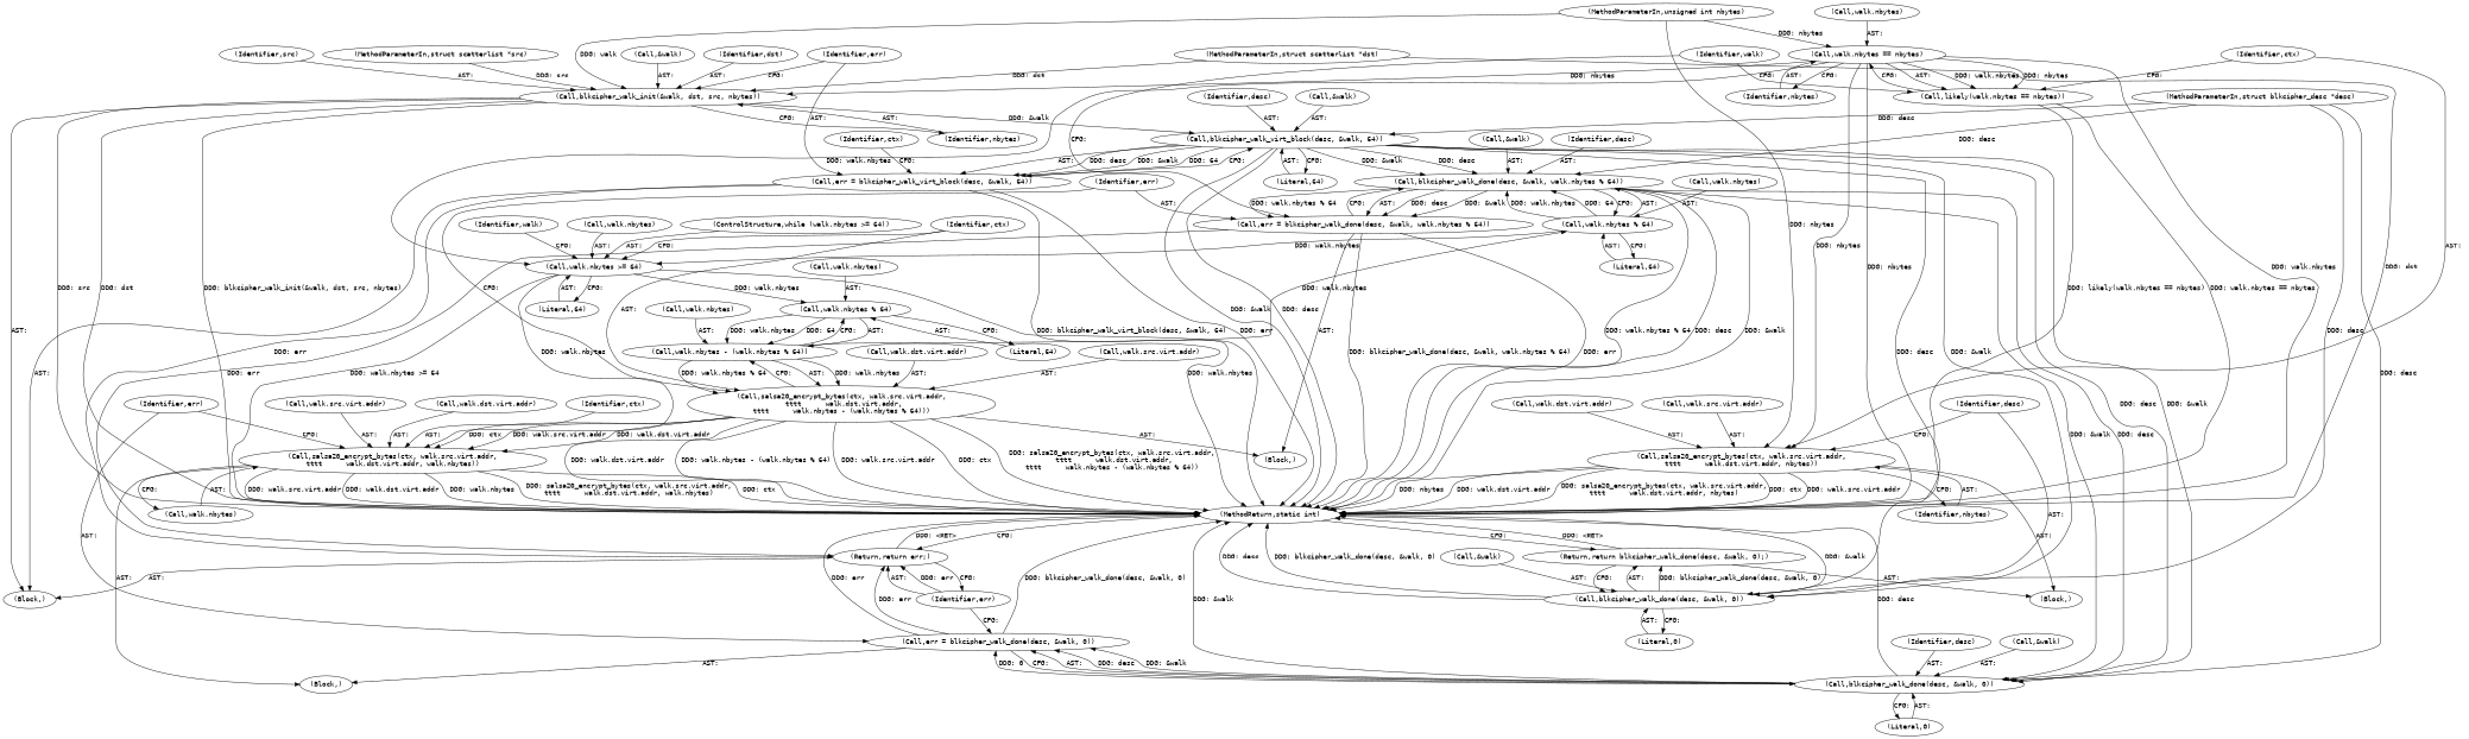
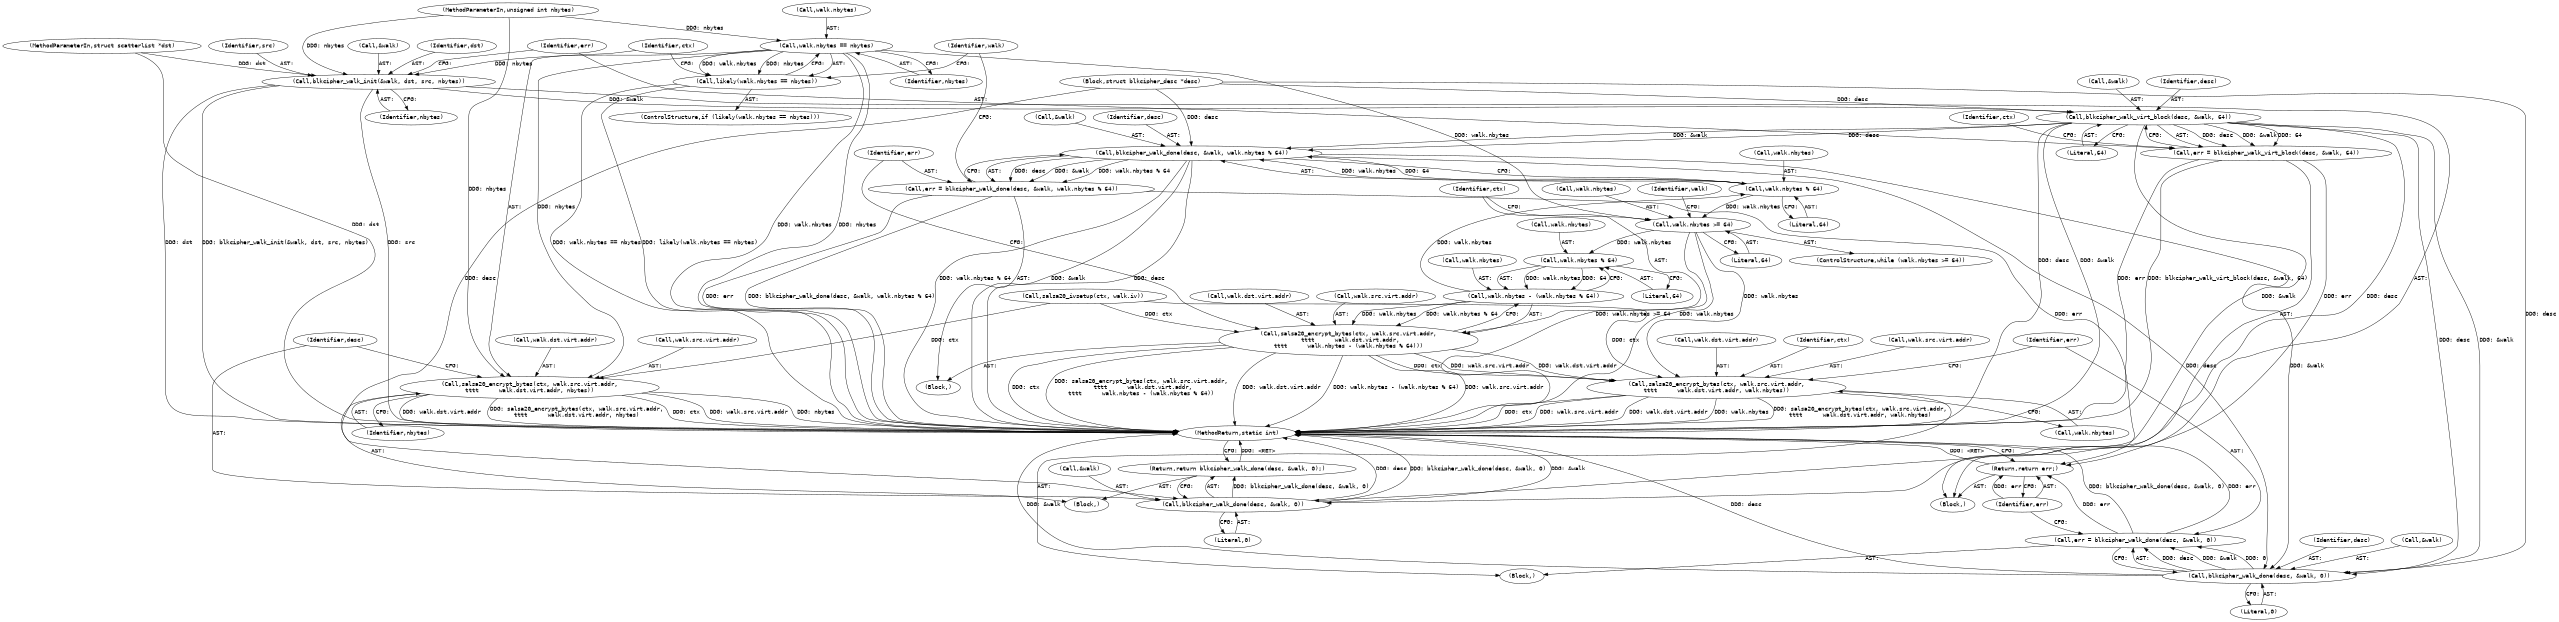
  digraph {
    fontname="DejaVu Sans Mono"
    node [fontname="DejaVu Sans Mono"]
    edge [fontname="DejaVu Sans Mono"]
    n1 [label="(MethodParameterIn,struct scatterlist *dst)"]
    n2 [label="(Call,blkcipher_walk_init(&walk, dst, src, nbytes))"]
    n3 [label="(MethodReturn,static int)"]
    n4 [label="(Call,blkcipher_walk_virt_block(desc, &walk, 64))"]
    n5 [label="(Identifier,nbytes)"]
    n6 [label="(Block,)"]
    n7 [label="(Return,return err;)"]
    n8 [label="(Return,return blkcipher_walk_done(desc, &walk, 0);)"]
    n9 [label="(Call,err = blkcipher_walk_virt_block(desc, &walk, 64))"]
    n10 [label="(Call,blkcipher_walk_done(desc, &walk, 0))"]
    n11 [label="(Call,blkcipher_walk_done(desc, &walk, walk.nbytes % 64))"]
    n12 [label="(Call,blkcipher_walk_done(desc, &walk, 0))"]
    n13 [label="(Literal,64)"]
    n14 [label="(Call,walk.nbytes == nbytes)"]
    n15 [label="(Call,likely(walk.nbytes == nbytes))"]
    n16 [label="(Call,salsa20_encrypt_bytes(ctx, walk.src.virt.addr,\n\t\t\t\t      walk.dst.virt.addr, nbytes))"]
    n17 [label="(Call,walk.nbytes >= 64)"]
    n18 [label="(Identifier,nbytes)"]
    n19 [label="(Literal,0)"]
    n20 [label="(Call,err = blkcipher_walk_done(desc, &walk, walk.nbytes % 64))"]
    n21 [label="(Call,walk.nbytes % 64)"]
    n22 [label="(Call,err = blkcipher_walk_done(desc, &walk, 0))"]
    n23 [label="(Literal,0)"]
    n24 [label="(Identifier,err)"]
    n25 [label="(Block,)"]
    n26 [label="(Block,)"]
    n27 [label="(Literal,64)"]
    n28 [label="(Block,)"]
+   n29 [label="(ControlStructure,if (likely(walk.nbytes == nbytes)))"]
    n30 [label="(Identifier,nbytes)"]
    n31 [label="(Call,walk.nbytes % 64)"]
    n32 [label="(Call,salsa20_encrypt_bytes(ctx, walk.src.virt.addr,\n\t\t\t\t      walk.dst.virt.addr, walk.nbytes))"]
    n33 [label="(Literal,64)"]
    n34 [label="(ControlStructure,while (walk.nbytes >= 64))"]
    n35 [label="(Call,walk.nbytes - (walk.nbytes % 64))"]
    n36 [label="(Literal,64)"]
    n37 [label="(Call,walk.nbytes)"]
    n38 [label="(Call,salsa20_encrypt_bytes(ctx, walk.src.virt.addr,\n \t\t\t\t      walk.dst.virt.addr,\n\t\t\t\t      walk.nbytes - (walk.nbytes % 64)))"]
    n39 [label="(Call,&walk)"]
    n40 [label="(Call,&walk)"]
    n41 [label="(Identifier,desc)"]
    n42 [label="(Identifier,walk)"]
    n43 [label="(Identifier,ctx)"]
    n44 [label="(Identifier,err)"]
    n45 [label="(Identifier,err)"]
    n46 [label="(Identifier,ctx)"]
    n47 [label="(Call,walk.src.virt.addr)"]
    n48 [label="(Call,&walk)"]
    n49 [label="(Identifier,walk)"]
    n50 [label="(Call,walk.dst.virt.addr)"]
    n51 [label="(Call,&walk)"]
    n52 [label="(Identifier,dst)"]
    n53 [label="(Identifier,desc)"]
-   n54 [label="(MethodParameterIn,struct blkcipher_desc *desc)"]
+   n54 [label="(Block,struct blkcipher_desc *desc)"]
    n55 [label="(Call,walk.nbytes)"]
    n56 [label="(Call,walk.src.virt.addr)"]
    n57 [label="(Call,walk.src.virt.addr)"]
    n58 [label="(Call,walk.nbytes)"]
+   n59 [label="(Call,salsa20_ivsetup(ctx, walk.iv))"]
    n60 [label="(MethodParameterIn,unsigned int nbytes)"]
    n61 [label="(Identifier,desc)"]
    n62 [label="(Identifier,src)"]
    n63 [label="(Identifier,ctx)"]
    n64 [label="(Call,walk.dst.virt.addr)"]
    n65 [label="(Call,walk.nbytes)"]
-   n66 [label="(MethodParameterIn,struct scatterlist *src)"]
    n67 [label="(Identifier,err)"]
    n68 [label="(Call,walk.dst.virt.addr)"]
    n69 [label="(Identifier,desc)"]
    n70 [label="(Call,&walk)"]
    n71 [label="(Call,walk.nbytes)"]
    n72 [label="(Call,walk.nbytes)"]
    n73 [label="(Identifier,ctx)"]
    n1 -> n2 [label="DDG: dst"]
    n1 -> n3 [label="DDG: dst"]
    n2 -> n3 [label="DDG: blkcipher_walk_init(&walk, dst, src, nbytes)"]
    n2 -> n3 [label="DDG: src"]
    n2 -> n3 [label="DDG: dst"]
    n2 -> n4 [label="DDG: &walk"]
    n2 -> n5 [label="CFG: "]
    n2 -> n6 [label="AST: "]
    n3 -> n7 [label="CFG: "]
    n3 -> n8 [label="CFG: "]
    n4 -> n3 [label="DDG: &walk"]
    n4 -> n3 [label="DDG: desc"]
    n4 -> n9 [label="AST: "]
    n4 -> n9 [label="DDG: desc"]
    n4 -> n9 [label="DDG: &walk"]
    n4 -> n9 [label="DDG: 64"]
    n4 -> n10 [label="DDG: desc"]
    n4 -> n10 [label="DDG: &walk"]
    n4 -> n11 [label="DDG: desc"]
    n4 -> n11 [label="DDG: &walk"]
    n4 -> n12 [label="DDG: desc"]
    n4 -> n12 [label="DDG: &walk"]
    n4 -> n13 [label="CFG: "]
    n5 -> n2 [label="AST: "]
    n7 -> n3 [label="DDG: <RET>"]
    n7 -> n6 [label="AST: "]
    n7 -> n24 [label="CFG: "]
    n8 -> n3 [label="DDG: <RET>"]
    n8 -> n10 [label="CFG: "]
    n8 -> n25 [label="AST: "]
    n9 -> n3 [label="DDG: blkcipher_walk_virt_block(desc, &walk, 64)"]
    n9 -> n3 [label="DDG: err"]
    n9 -> n4 [label="CFG: "]
    n9 -> n6 [label="AST: "]
    n9 -> n7 [label="DDG: err"]
    n10 -> n3 [label="DDG: desc"]
    n10 -> n3 [label="DDG: blkcipher_walk_done(desc, &walk, 0)"]
    n10 -> n3 [label="DDG: &walk"]
    n10 -> n8 [label="AST: "]
    n10 -> n8 [label="DDG: blkcipher_walk_done(desc, &walk, 0)"]
    n10 -> n19 [label="CFG: "]
    n11 -> n3 [label="DDG: walk.nbytes % 64"]
    n11 -> n3 [label="DDG: desc"]
    n11 -> n3 [label="DDG: &walk"]
    n11 -> n12 [label="DDG: desc"]
    n11 -> n12 [label="DDG: &walk"]
    n11 -> n20 [label="AST: "]
    n11 -> n20 [label="DDG: desc"]
    n11 -> n20 [label="DDG: &walk"]
    n11 -> n20 [label="DDG: walk.nbytes % 64"]
    n11 -> n21 [label="CFG: "]
    n12 -> n3 [label="DDG: &walk"]
    n12 -> n3 [label="DDG: desc"]
    n12 -> n22 [label="AST: "]
    n12 -> n22 [label="DDG: desc"]
    n12 -> n22 [label="DDG: &walk"]
    n12 -> n22 [label="DDG: 0"]
    n12 -> n23 [label="CFG: "]
    n13 -> n4 [label="AST: "]
    n14 -> n2 [label="DDG: nbytes"]
    n14 -> n3 [label="DDG: walk.nbytes"]
    n14 -> n3 [label="DDG: nbytes"]
    n14 -> n15 [label="AST: "]
    n14 -> n15 [label="DDG: walk.nbytes"]
    n14 -> n15 [label="DDG: nbytes"]
    n14 -> n16 [label="DDG: nbytes"]
    n14 -> n17 [label="DDG: walk.nbytes"]
    n14 -> n18 [label="CFG: "]
    n15 -> n3 [label="DDG: walk.nbytes == nbytes"]
    n15 -> n3 [label="DDG: likely(walk.nbytes == nbytes)"]
    n15 -> n14 [label="CFG: "]
+   n15 -> n29 [label="AST: "]
    n16 -> n3 [label="DDG: walk.dst.virt.addr"]
    n16 -> n3 [label="DDG: salsa20_encrypt_bytes(ctx, walk.src.virt.addr,\n\t\t\t\t      walk.dst.virt.addr, nbytes)"]
    n16 -> n3 [label="DDG: ctx"]
    n16 -> n3 [label="DDG: walk.src.virt.addr"]
    n16 -> n3 [label="DDG: nbytes"]
    n16 -> n25 [label="AST: "]
    n16 -> n30 [label="CFG: "]
    n17 -> n3 [label="DDG: walk.nbytes >= 64"]
    n17 -> n3 [label="DDG: walk.nbytes"]
    n17 -> n31 [label="DDG: walk.nbytes"]
    n17 -> n32 [label="DDG: walk.nbytes"]
    n17 -> n33 [label="CFG: "]
-   n34 -> n17 [label="AST: "]
+   n17 -> n34 [label="AST: "]
    n18 -> n14 [label="AST: "]
    n19 -> n10 [label="AST: "]
    n20 -> n3 [label="DDG: err"]
    n20 -> n3 [label="DDG: blkcipher_walk_done(desc, &walk, walk.nbytes % 64)"]
    n20 -> n7 [label="DDG: err"]
    n20 -> n11 [label="CFG: "]
    n20 -> n26 [label="AST: "]
    n21 -> n11 [label="AST: "]
    n21 -> n11 [label="DDG: walk.nbytes"]
    n21 -> n11 [label="DDG: 64"]
    n21 -> n17 [label="DDG: walk.nbytes"]
    n21 -> n27 [label="CFG: "]
    n22 -> n3 [label="DDG: blkcipher_walk_done(desc, &walk, 0)"]
    n22 -> n3 [label="DDG: err"]
    n22 -> n7 [label="DDG: err"]
    n22 -> n12 [label="CFG: "]
    n22 -> n28 [label="AST: "]
    n23 -> n12 [label="AST: "]
    n24 -> n7 [label="AST: "]
    n24 -> n7 [label="DDG: err"]
    n24 -> n22 [label="CFG: "]
    n27 -> n21 [label="AST: "]
    n30 -> n16 [label="AST: "]
    n31 -> n35 [label="AST: "]
    n31 -> n35 [label="DDG: walk.nbytes"]
    n31 -> n35 [label="DDG: 64"]
    n31 -> n36 [label="CFG: "]
    n32 -> n3 [label="DDG: walk.dst.virt.addr"]
    n32 -> n3 [label="DDG: walk.nbytes"]
    n32 -> n3 [label="DDG: salsa20_encrypt_bytes(ctx, walk.src.virt.addr,\n\t\t\t\t      walk.dst.virt.addr, walk.nbytes)"]
    n32 -> n3 [label="DDG: ctx"]
    n32 -> n3 [label="DDG: walk.src.virt.addr"]
    n32 -> n28 [label="AST: "]
    n32 -> n37 [label="CFG: "]
    n33 -> n17 [label="AST: "]
    n35 -> n21 [label="DDG: walk.nbytes"]
    n35 -> n31 [label="CFG: "]
    n35 -> n38 [label="AST: "]
    n35 -> n38 [label="DDG: walk.nbytes"]
    n35 -> n38 [label="DDG: walk.nbytes % 64"]
    n36 -> n31 [label="AST: "]
    n37 -> n32 [label="AST: "]
    n38 -> n3 [label="DDG: ctx"]
    n38 -> n3 [label="DDG: salsa20_encrypt_bytes(ctx, walk.src.virt.addr,\n \t\t\t\t      walk.dst.virt.addr,\n\t\t\t\t      walk.nbytes - (walk.nbytes % 64))"]
    n38 -> n3 [label="DDG: walk.dst.virt.addr"]
    n38 -> n3 [label="DDG: walk.nbytes - (walk.nbytes % 64)"]
    n38 -> n3 [label="DDG: walk.src.virt.addr"]
    n38 -> n26 [label="AST: "]
    n38 -> n32 [label="DDG: ctx"]
    n38 -> n32 [label="DDG: walk.src.virt.addr"]
    n38 -> n32 [label="DDG: walk.dst.virt.addr"]
    n38 -> n35 [label="CFG: "]
    n39 -> n2 [label="AST: "]
    n40 -> n11 [label="AST: "]
    n41 -> n12 [label="AST: "]
    n42 -> n15 [label="CFG: "]
    n42 -> n20 [label="CFG: "]
    n43 -> n17 [label="CFG: "]
    n43 -> n38 [label="AST: "]
    n44 -> n2 [label="CFG: "]
    n44 -> n9 [label="AST: "]
    n45 -> n20 [label="AST: "]
    n45 -> n38 [label="CFG: "]
    n46 -> n15 [label="CFG: "]
    n46 -> n16 [label="AST: "]
    n47 -> n16 [label="AST: "]
    n48 -> n4 [label="AST: "]
    n49 -> n17 [label="CFG: "]
    n50 -> n38 [label="AST: "]
    n51 -> n10 [label="AST: "]
    n52 -> n2 [label="AST: "]
    n53 -> n10 [label="AST: "]
    n53 -> n16 [label="CFG: "]
    n54 -> n4 [label="DDG: desc"]
    n54 -> n10 [label="DDG: desc"]
    n54 -> n11 [label="DDG: desc"]
    n54 -> n12 [label="DDG: desc"]
    n55 -> n35 [label="AST: "]
    n56 -> n38 [label="AST: "]
    n57 -> n32 [label="AST: "]
    n58 -> n17 [label="AST: "]
-   n60 -> n2 [label="DDG: walk"]
+   n59 -> n16 [label="DDG: ctx"]
+   n59 -> n32 [label="DDG: ctx"]
+   n59 -> n38 [label="DDG: ctx"]
+   n60 -> n2 [label="DDG: nbytes"]
    n60 -> n14 [label="DDG: nbytes"]
    n60 -> n16 [label="DDG: nbytes"]
    n61 -> n4 [label="AST: "]
    n62 -> n2 [label="AST: "]
    n63 -> n9 [label="CFG: "]
    n64 -> n32 [label="AST: "]
    n65 -> n14 [label="AST: "]
-   n66 -> n2 [label="DDG: src"]
    n67 -> n22 [label="AST: "]
    n67 -> n32 [label="CFG: "]
    n68 -> n16 [label="AST: "]
    n69 -> n11 [label="AST: "]
    n70 -> n12 [label="AST: "]
    n71 -> n31 [label="AST: "]
    n72 -> n21 [label="AST: "]
    n73 -> n32 [label="AST: "]
  }
